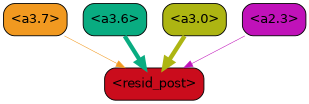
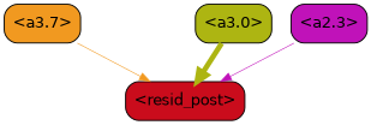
  strict digraph {
    splines=true
    node [color=black fontname=Helvetica shape=box style="filled, rounded"]
    edge [penwidth=0.6]
    "<a3.7>" [fillcolor="#f19920"]
    "<resid_post>" [fillcolor="#ca0c1c"]
-   "<a3.6>" [fillcolor="#09ac81"]
    "<a3.0>" [fillcolor="#adb512"]
    "<a2.3>" [fillcolor="#c012b9"]
    "<a3.7>" -> "<resid_post>" [color="#f19920"]
-   "<a3.6>" -> "<resid_post>" [color="#09ac81" penwidth=4.751592040061951]
    "<a3.0>" -> "<resid_post>" [color="#adb512" penwidth=4.904066681861877]
    "<a2.3>" -> "<resid_post>" [color="#c012b9"]
  }
